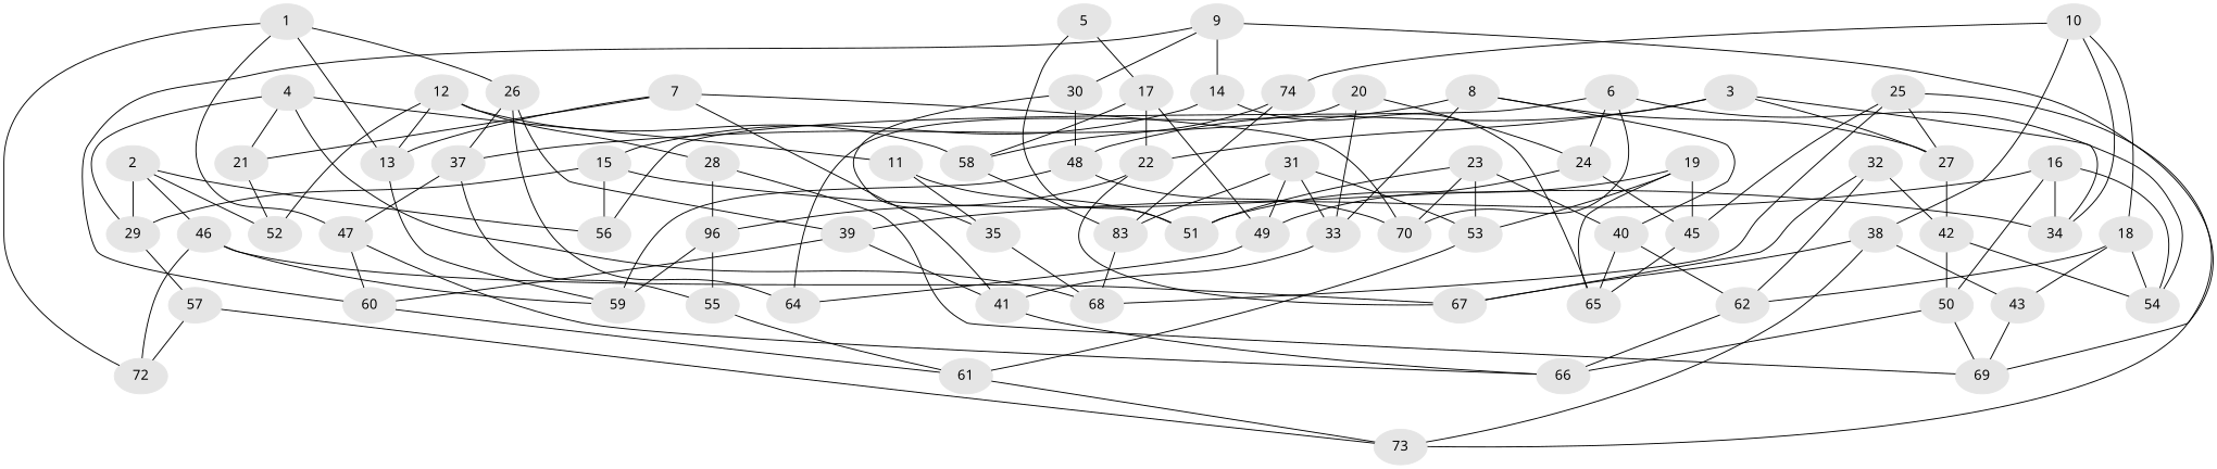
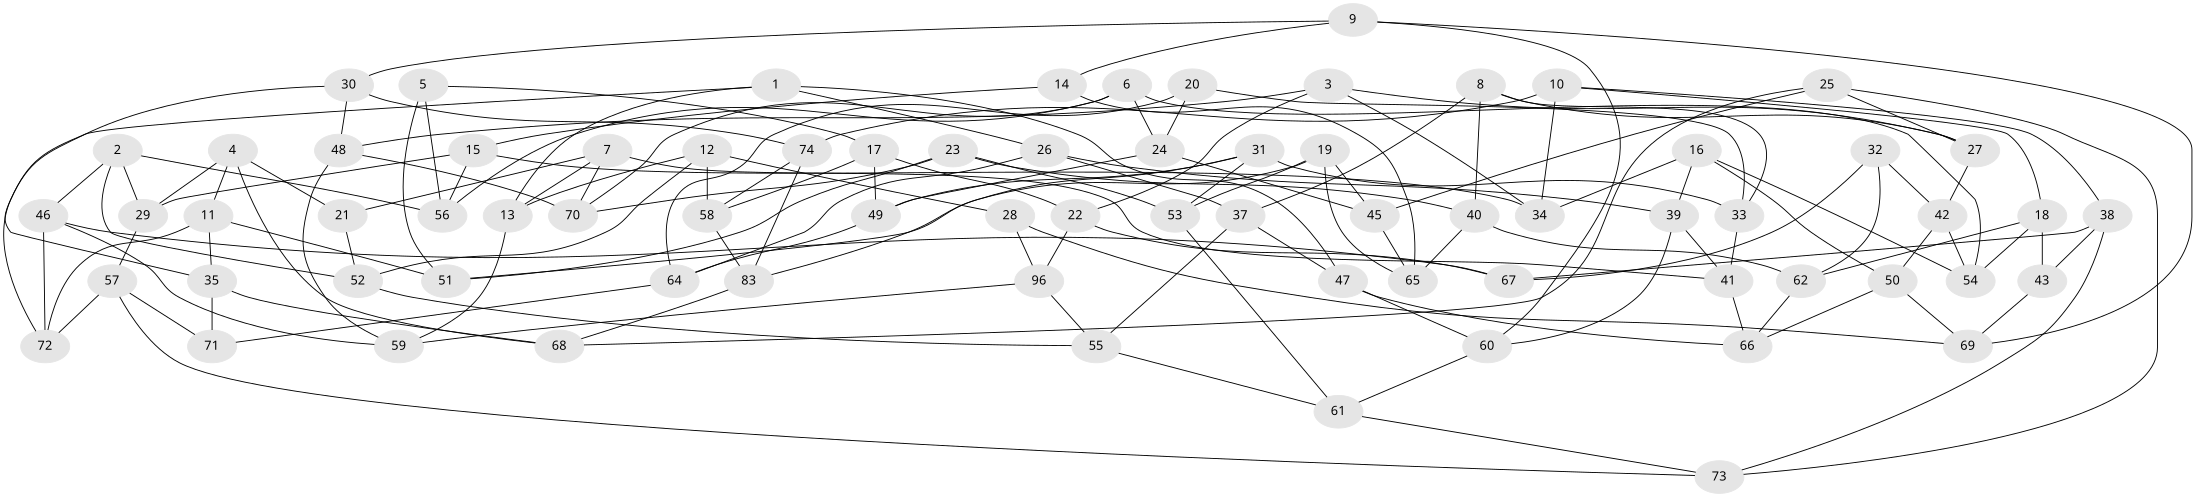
  graph {
    fontname="Noto Sans"
    node [color=gray90 fontname="Noto Sans" style=filled]
    edge [fontname="Noto Sans"]
    1
    13
    26
    47
    72
    59
    37
    39
    64
    60
    66
    2
    29
    46
    52
    56
    57
    67
    55
    3
    22
    27
    34
    48
    n25 [label=96]
    42
    70
    4
    11
    21
    68
    51
    35
    5
    17
    58
    49
    28
    69
    6
    24
    54
    45
    7
    41
    8
    33
    40
    65
    62
    9
    14
    30
    15
    n55 [label=74]
    61
    10
    18
    38
    43
    73
    n62 [label=83]
+   71
    12
    32
    16
    50
    19
    53
    20
    23
    25
    31
    1 -- 13
    1 -- 26
    1 -- 47
    1 -- 72
    13 -- 59
    26 -- 37
    26 -- 39
    26 -- 64
    47 -- 60
    47 -- 66
    37 -- 47
    37 -- 55
    39 -- 60
    39 -- 41
+   64 -- 71
    60 -- 61
    2 -- 29
    2 -- 46
    2 -- 52
    2 -- 56
    29 -- 57
    46 -- 72
    46 -- 59
    46 -- 67
+   52 -- 55
    57 -- 72
    57 -- 73
+   57 -- 71
    55 -- 61
    3 -- 22
    3 -- 27
    3 -- 34
    3 -- 48
    22 -- 67
    22 -- n25
    27 -- 42
    48 -- 59
    48 -- 70
    n25 -- 59
    n25 -- 55
    42 -- 54
    42 -- 50
    4 -- 29
    4 -- 11
    4 -- 21
    4 -- 68
+   11 -- 72
    11 -- 51
    11 -- 35
    21 -- 52
    35 -- 68
+   35 -- 71
+   5 -- 56
    5 -- 51
    5 -- 17
    17 -- 22
    17 -- 58
    17 -- 49
    58 -- n62
    49 -- 64
    28 -- n25
    28 -- 69
    6 -- 56
    6 -- 70
    6 -- 24
    6 -- 54
    24 -- 49
    24 -- 45
    45 -- 65
    7 -- 13
    7 -- 70
    7 -- 21
    7 -- 41
    41 -- 66
    8 -- 37
    8 -- 27
    8 -- 33
    8 -- 40
    33 -- 41
    40 -- 65
    40 -- 62
    62 -- 66
    9 -- 60
    9 -- 69
    9 -- 14
    9 -- 30
    14 -- 65
    14 -- 15
    30 -- 48
    30 -- 35
+   30 -- n55
    15 -- 29
    15 -- 56
    15 -- 34
    n55 -- 58
    n55 -- n62
    61 -- 73
    10 -- 34
    10 -- n55
    10 -- 18
    10 -- 38
    18 -- 54
    18 -- 62
    18 -- 43
    38 -- 67
    38 -- 43
    38 -- 73
    43 -- 69
    n62 -- 68
    12 -- 13
    12 -- 52
    12 -- 58
    12 -- 28
    32 -- 67
    32 -- 42
    32 -- 62
    16 -- 39
    16 -- 34
    16 -- 54
    16 -- 50
    50 -- 66
    50 -- 69
    19 -- 51
    19 -- 45
    19 -- 65
    19 -- 53
    53 -- 61
    20 -- 64
    20 -- 24
    20 -- 33
    23 -- 70
    23 -- 51
    23 -- 40
    23 -- 53
    25 -- 27
    25 -- 68
    25 -- 45
    25 -- 73
    31 -- 49
    31 -- 33
    31 -- n62
    31 -- 53
  }
